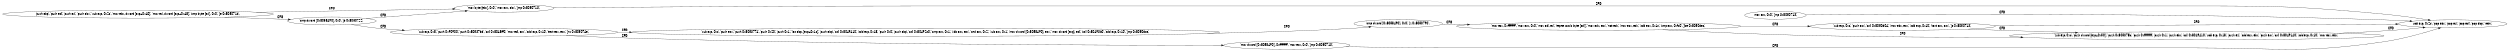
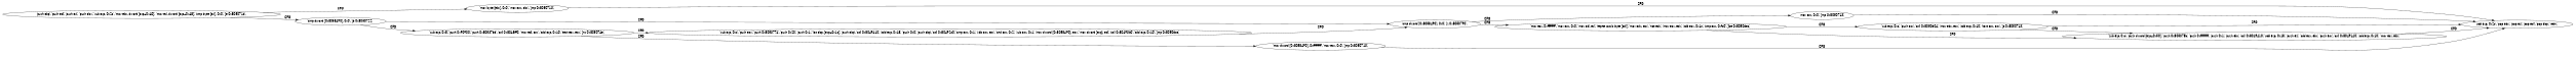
  digraph {
    fontname=Lato
    rankdir=LR
    node [fontname=Lato]
    edge [fontname=Lato]
    n1 [label="'push ebp', 'push edi', 'push esi', 'push ebx', 'sub esp, 0x2c', 'mov ebx, dword [esp+0x40]', 'mov esi, dword [esp+0x48]', 'cmp byte [esi], 0x0', 'je 0x805071b', "]
    n2 [label="'mov byte [ebx], 0x0', 'mov eax, ebx', 'jmp 0x8050713', "]
    n3 [label="'cmp dword [0x8058490], 0x0', 'je 0x8050722', "]
    n4 [label="'add esp, 0x2c', 'pop ebx', 'pop esi', 'pop edi', 'pop ebp', 'retn', "]
    n5 [label="'sub esp, 0x8', 'push 0x90900', 'push 0x8053766', 'call 0x8048ff0', 'mov edi, eax', 'add esp, 0x10', 'test eax, eax', 'jns 0x805074e', "]
    n6 [label="'cmp dword [0x8058490], 0x0', 'js 0x8050790', "]
    n7 [label="'sub esp, 0xc', 'push eax', 'push 0x8053774', 'push 0x20', 'push 0x1', 'lea ebp, [esp+0x1c]', 'push ebp', 'call 0x8049410', 'add esp, 0x18', 'push 0x0', 'push ebp', 'call 0x80492a0', 'cmp eax, 0x1', 'sbb eax, eax', 'and eax, 0x2', 'sub eax, 0x1', 'mov dword [0x8058490], eax', 'mov dword [esp], edi', 'call 0x80493b0', 'add esp, 0x10', 'jmp 0x80506ae', "]
    n8 [label="'mov dword [0x8058490], 0xffffffff', 'mov eax, 0x0', 'jmp 0x8050713', "]
    n9 [label="'mov eax, 0x0', 'jmp 3x8050713',"]
    n10 [label="'mov ecx, 0xffffffff', 'mov eax, 0x0', 'mov edi, esi', 'repne scasb byte [edi]', 'mov edx, ecx', 'not edx', 'mov ecx, edx', 'add ecx, 0x1a', 'cmp ecx, 0xfc0', 'jbe 0x80506ec', "]
    n11 [label="'sub esp, 0xc', 'push dword [esp+0x50]', 'push 0x805378b', 'push 0xffffffff', 'push 0x1', 'push ebx', 'call 0x8049410', 'add esp, 0x18', 'push esi', 'add eax, ebx', 'push eax', 'call 0x8049140', 'add esp, 0x10', 'mov eax, ebx', "]
    n12 [label="'sub esp, 0xc', 'push ecx', 'call 0x8050604', 'mov ebx, eax', 'add esp, 0x10', 'test eax, eax', 'je 0x8050713', "]
    n1 -> n2 [label=CFG]
    n1 -> n3 [label=CFG]
    n2 -> n4 [label=CFG]
    n3 -> n5 [label=CFG]
-   n3 -> n2 [label=CFG]
+   n3 -> n6 [label=CFG]
    n5 -> n7 [label=CFG]
    n5 -> n8 [label=CFG]
+   n6 -> n9 [label=CFG]
    n6 -> n10 [label=CFG]
    n7 -> n6 [label=CFG]
    n8 -> n4 [label=CFG]
    n9 -> n4 [label=CFG]
    n10 -> n11 [label=CFG]
    n10 -> n12 [label=CFG]
    n11 -> n4 [label=CFG]
    n12 -> n4 [label=CFG]
    n12 -> n11 [label=CFG]
  }
